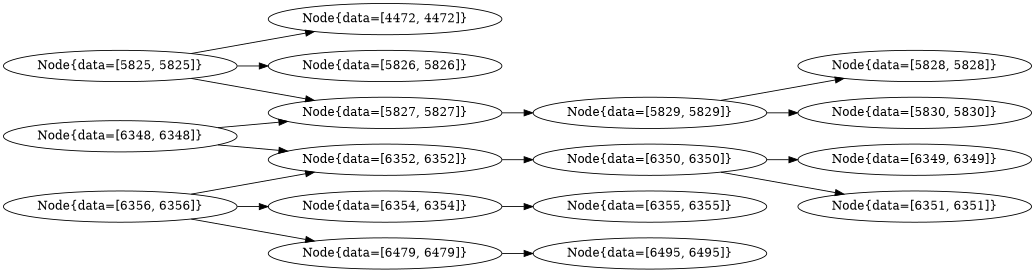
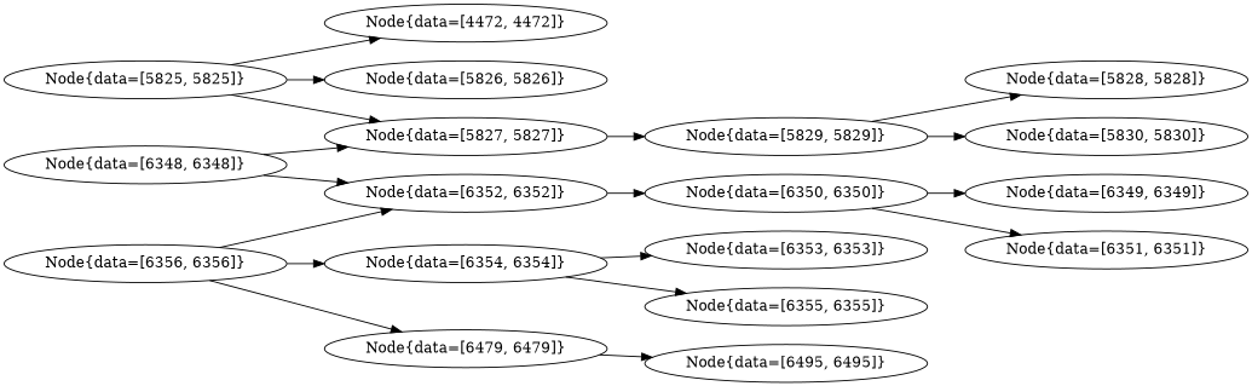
  digraph {
    rankdir=LR
    n1 [label="Node{data=[6348, 6348]}"]
    n2 [label="Node{data=[5827, 5827]}"]
    n3 [label="Node{data=[6352, 6352]}"]
    n4 [label="Node{data=[5829, 5829]}"]
    n5 [label="Node{data=[6350, 6350]}"]
    n6 [label="Node{data=[5825, 5825]}"]
    n7 [label="Node{data=[4472, 4472]}"]
    n8 [label="Node{data=[5826, 5826]}"]
    n9 [label="Node{data=[5828, 5828]}"]
    n10 [label="Node{data=[5830, 5830]}"]
    n11 [label="Node{data=[6349, 6349]}"]
    n12 [label="Node{data=[6351, 6351]}"]
    n13 [label="Node{data=[6356, 6356]}"]
    n14 [label="Node{data=[6354, 6354]}"]
    n15 [label="Node{data=[6479, 6479]}"]
+   n16 [label="Node{data=[6353, 6353]}"]
    n17 [label="Node{data=[6355, 6355]}"]
    n18 [label="Node{data=[6495, 6495]}"]
    n1 -> n2
    n1 -> n3
    n2 -> n4
    n3 -> n5
    n4 -> n9
    n4 -> n10
    n5 -> n11
    n5 -> n12
    n6 -> n2
    n6 -> n7
    n6 -> n8
    n13 -> n3
    n13 -> n14
    n13 -> n15
+   n14 -> n16
    n14 -> n17
    n15 -> n18
  }
